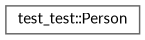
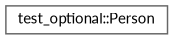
  digraph {
    rankdir=LR
    fontname=Lato
-   n1 [color=grey40 fillcolor=white fontname=Lato fontsize=10 height=0.2 label="test_test::Person" shape=box style=filled width=0.4]
+   n1 [color=grey40 fillcolor=white fontname=Lato fontsize=10 height=0.2 label="test_optional::Person" shape=box style=filled width=0.4]
  }
